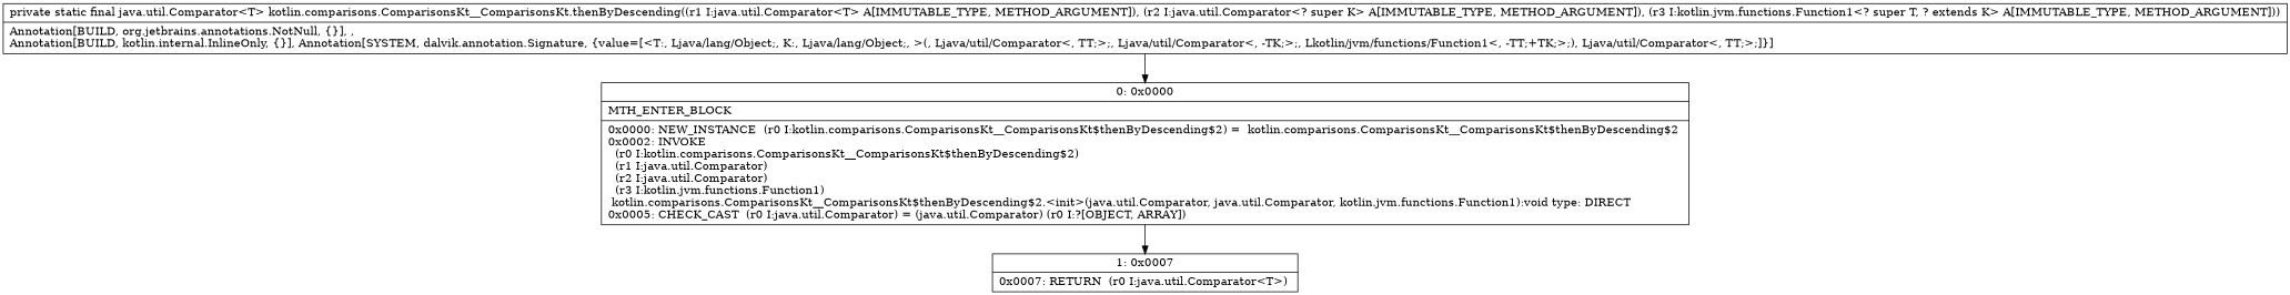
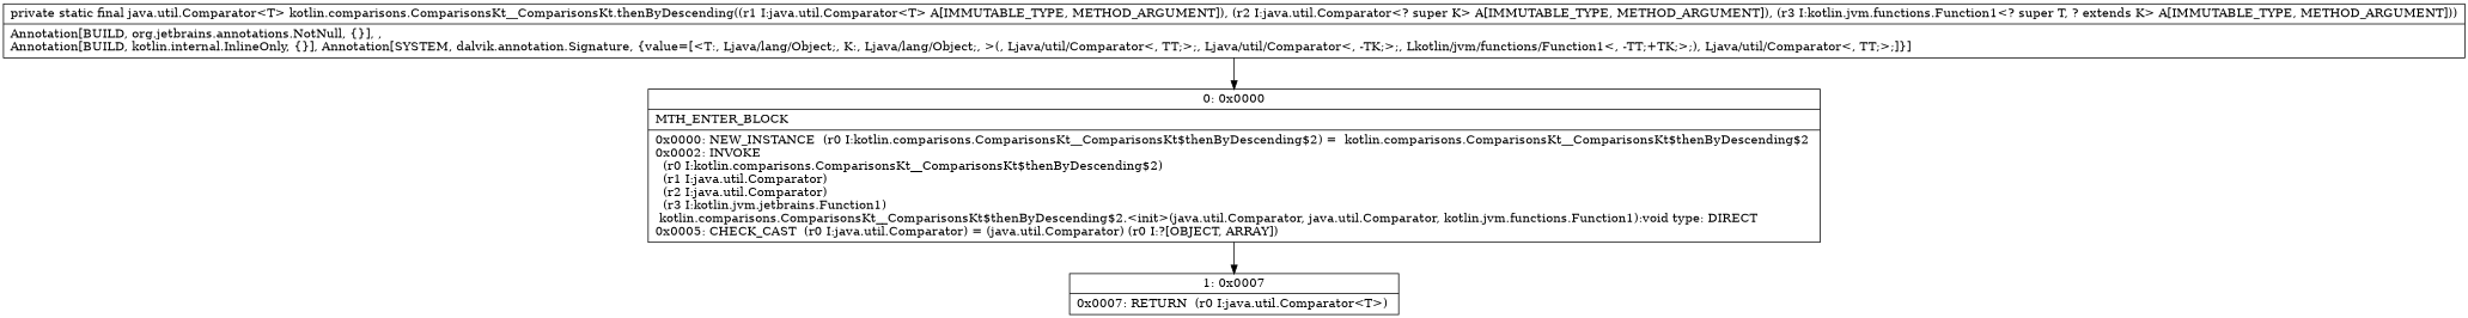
  digraph {
    node [shape=record]
-   n1 [label="{0\:\ 0x0000|MTH_ENTER_BLOCK\l|0x0000: NEW_INSTANCE  (r0 I:kotlin.comparisons.ComparisonsKt__ComparisonsKt$thenByDescending$2) =  kotlin.comparisons.ComparisonsKt__ComparisonsKt$thenByDescending$2 \l0x0002: INVOKE  \l  (r0 I:kotlin.comparisons.ComparisonsKt__ComparisonsKt$thenByDescending$2)\l  (r1 I:java.util.Comparator)\l  (r2 I:java.util.Comparator)\l  (r3 I:kotlin.jvm.functions.Function1)\l kotlin.comparisons.ComparisonsKt__ComparisonsKt$thenByDescending$2.\<init\>(java.util.Comparator, java.util.Comparator, kotlin.jvm.functions.Function1):void type: DIRECT \l0x0005: CHECK_CAST  (r0 I:java.util.Comparator) = (java.util.Comparator) (r0 I:?[OBJECT, ARRAY]) \l}"]
+   n1 [label="{0\:\ 0x0000|MTH_ENTER_BLOCK\l|0x0000: NEW_INSTANCE  (r0 I:kotlin.comparisons.ComparisonsKt__ComparisonsKt$thenByDescending$2) =  kotlin.comparisons.ComparisonsKt__ComparisonsKt$thenByDescending$2 \l0x0002: INVOKE  \l  (r0 I:kotlin.comparisons.ComparisonsKt__ComparisonsKt$thenByDescending$2)\l  (r1 I:java.util.Comparator)\l  (r2 I:java.util.Comparator)\l  (r3 I:kotlin.jvm.jetbrains.Function1)\l kotlin.comparisons.ComparisonsKt__ComparisonsKt$thenByDescending$2.\<init\>(java.util.Comparator, java.util.Comparator, kotlin.jvm.functions.Function1):void type: DIRECT \l0x0005: CHECK_CAST  (r0 I:java.util.Comparator) = (java.util.Comparator) (r0 I:?[OBJECT, ARRAY]) \l}"]
    n2 [label="{1\:\ 0x0007|0x0007: RETURN  (r0 I:java.util.Comparator\<T\>) \l}"]
    n3 [label="{private static final java.util.Comparator\<T\> kotlin.comparisons.ComparisonsKt__ComparisonsKt.thenByDescending((r1 I:java.util.Comparator\<T\> A[IMMUTABLE_TYPE, METHOD_ARGUMENT]), (r2 I:java.util.Comparator\<? super K\> A[IMMUTABLE_TYPE, METHOD_ARGUMENT]), (r3 I:kotlin.jvm.functions.Function1\<? super T, ? extends K\> A[IMMUTABLE_TYPE, METHOD_ARGUMENT]))  | Annotation[BUILD, org.jetbrains.annotations.NotNull, \{\}], , \lAnnotation[BUILD, kotlin.internal.InlineOnly, \{\}], Annotation[SYSTEM, dalvik.annotation.Signature, \{value=[\<T:, Ljava\/lang\/Object;, K:, Ljava\/lang\/Object;, \>(, Ljava\/util\/Comparator\<, TT;\>;, Ljava\/util\/Comparator\<, \-TK;\>;, Lkotlin\/jvm\/functions\/Function1\<, \-TT;+TK;\>;), Ljava\/util\/Comparator\<, TT;\>;]\}]\l}"]
    n1 -> n2
    n3 -> n1
  }
